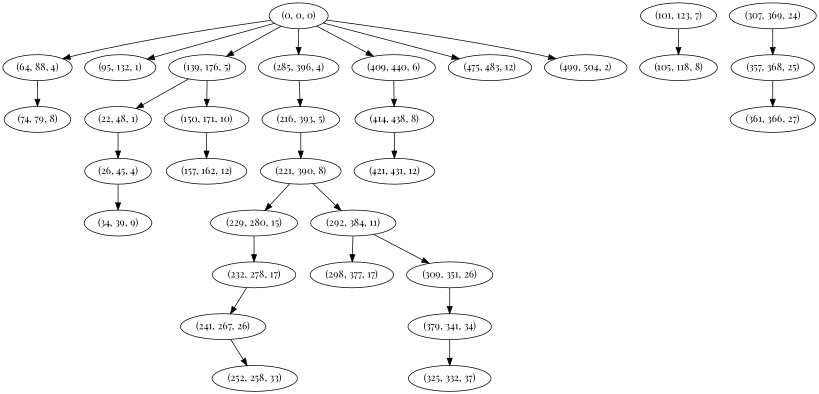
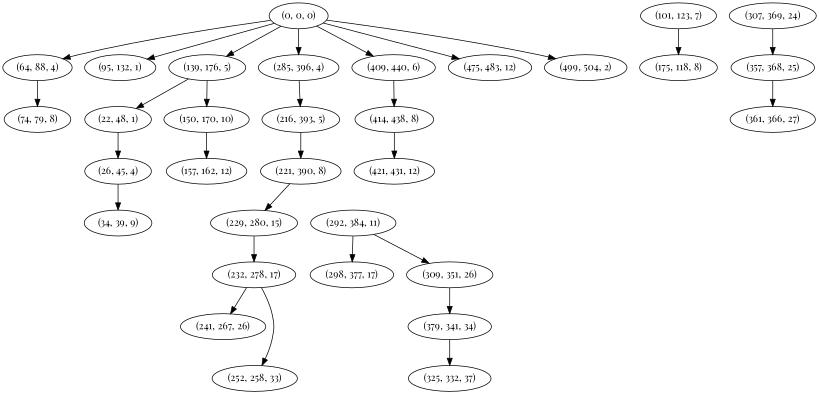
  digraph {
    fontname="Playfair Display"
    node [fontname="Playfair Display"]
    edge [fontname="Playfair Display"]
    "(0, 0, 0)"
    "(64, 88, 4)"
    "(95, 132, 1)"
    "(139, 176, 5)"
    n5 [label="(285, 396, 4)"]
    "(409, 440, 6)"
    "(475, 483, 12)"
    "(499, 504, 2)"
    "(22, 48, 1)"
    "(26, 45, 4)"
    "(74, 79, 8)"
-   "(150, 171, 10)"
+   "(150, 171, 10)" [label="(150, 170, 10)"]
    n13 [label="(216, 393, 5)"]
    "(414, 438, 8)"
    "(34, 39, 9)"
    "(101, 123, 7)"
-   "(105, 118, 8)"
+   "(105, 118, 8)" [label="(175, 118, 8)"]
    "(157, 162, 12)"
    "(221, 390, 8)"
    "(229, 280, 15)"
    "(292, 384, 11)"
    "(232, 278, 17)"
    "(298, 377, 17)"
    "(309, 351, 26)"
    "(241, 267, 26)"
    "(252, 258, 33)"
    "(307, 369, 24)"
    "(357, 368, 25)"
    n29 [label="(379, 341, 34)"]
    "(361, 366, 27)"
    "(325, 332, 37)"
    "(421, 431, 12)"
    "(0, 0, 0)" -> "(64, 88, 4)"
    "(0, 0, 0)" -> "(95, 132, 1)"
    "(0, 0, 0)" -> "(139, 176, 5)"
    "(0, 0, 0)" -> n5
    "(0, 0, 0)" -> "(409, 440, 6)"
    "(0, 0, 0)" -> "(475, 483, 12)"
    "(0, 0, 0)" -> "(499, 504, 2)"
    "(64, 88, 4)" -> "(74, 79, 8)"
    "(139, 176, 5)" -> "(22, 48, 1)"
    "(139, 176, 5)" -> "(150, 171, 10)"
    n5 -> n13
    "(409, 440, 6)" -> "(414, 438, 8)"
    "(22, 48, 1)" -> "(26, 45, 4)"
    "(26, 45, 4)" -> "(34, 39, 9)"
    "(150, 171, 10)" -> "(157, 162, 12)"
    n13 -> "(221, 390, 8)"
    "(414, 438, 8)" -> "(421, 431, 12)"
    "(101, 123, 7)" -> "(105, 118, 8)"
    "(221, 390, 8)" -> "(229, 280, 15)"
-   "(221, 390, 8)" -> "(292, 384, 11)"
    "(229, 280, 15)" -> "(232, 278, 17)"
    "(292, 384, 11)" -> "(298, 377, 17)"
    "(292, 384, 11)" -> "(309, 351, 26)"
    "(232, 278, 17)" -> "(241, 267, 26)"
    "(309, 351, 26)" -> n29
-   "(241, 267, 26)" -> "(252, 258, 33)"
+   "(232, 278, 17)" -> "(252, 258, 33)"
    "(307, 369, 24)" -> "(357, 368, 25)"
    "(357, 368, 25)" -> "(361, 366, 27)"
    n29 -> "(325, 332, 37)"
  }
